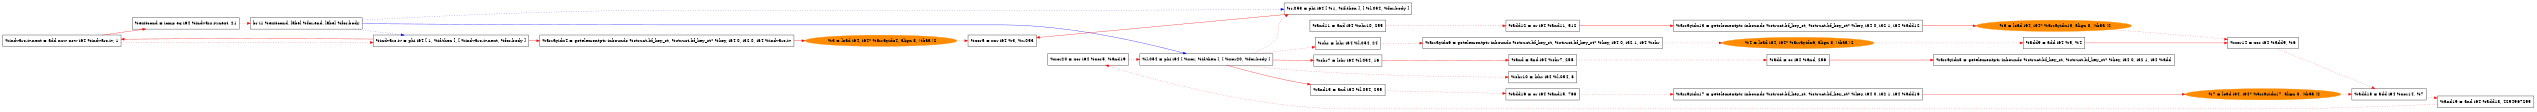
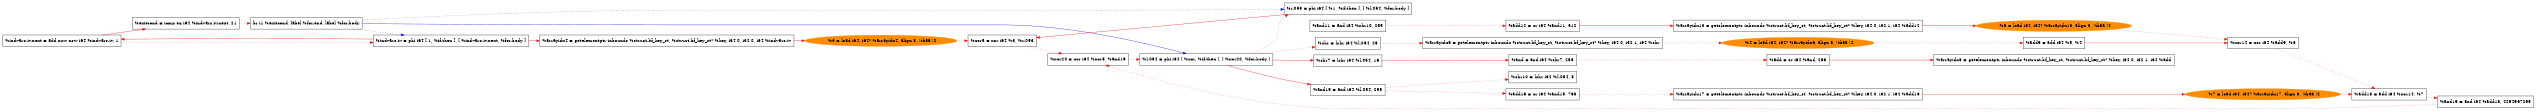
  digraph {
    rankdir=LR
    node [shape=record]
    edge [color=red style=dotted]
    n1 [label="  %indvars.iv.next = add nuw nsw i64 %indvars.iv, 1"]
    n2 [label="  %exitcond = icmp eq i64 %indvars.iv.next, 21"]
    n3 [label="  %indvars.iv = phi i64 [ 1, %if.then ], [ %indvars.iv.next, %for.body ]"]
    n4 [label="  br i1 %exitcond, label %for.end, label %for.body"]
    n5 [label="  %arrayidx4 = getelementptr inbounds %struct.bf_key_st, %struct.bf_key_st* %key, i64 0, i32 0, i64 %indvars.iv"]
    n6 [label="  %l.054 = phi i64 [ %xor, %if.then ], [ %xor20, %for.body ]"]
    n7 [label="  %r.053 = phi i64 [ %1, %if.then ], [ %l.054, %for.body ]"]
-   n8 [label="  %shr = lshr i64 %l.054, 24"]
+   n8 [label="%shr = lshr i64 %l.054, 25"]
    n9 [label="  %shr7 = lshr i64 %l.054, 16"]
    n10 [label="  %shr10 = lshr i64 %l.054, 8"]
    n11 [label="  %and15 = and i64 %l.054, 255"]
    n12 [label="  %xor5 = xor i64 %3, %r.053"]
    n13 [color=darkorange label="  %3 = load i64, i64* %arrayidx4, align 8, !tbaa !2" shape=oval style=filled]
    n14 [label="  %xor20 = xor i64 %xor5, %and19"]
    n15 [label="  %arrayidx6 = getelementptr inbounds %struct.bf_key_st, %struct.bf_key_st* %key, i64 0, i32 1, i64 %shr"]
    n16 [label="  %and = and i64 %shr7, 255"]
    n17 [label="  %add16 = or i64 %and15, 768"]
    n18 [color=darkorange label="  %4 = load i64, i64* %arrayidx6, align 8, !tbaa !2" shape=oval style=filled]
    n19 [label="  %add = or i64 %and, 256"]
    n20 [label="  %and11 = and i64 %shr10, 255"]
    n21 [label="  %add12 = or i64 %and11, 512"]
    n22 [label="  %arrayidx17 = getelementptr inbounds %struct.bf_key_st, %struct.bf_key_st* %key, i64 0, i32 1, i64 %add16"]
    n23 [label="  %add9 = add i64 %5, %4"]
    n24 [label="  %arrayidx8 = getelementptr inbounds %struct.bf_key_st, %struct.bf_key_st* %key, i64 0, i32 1, i64 %add"]
    n25 [label="  %arrayidx13 = getelementptr inbounds %struct.bf_key_st, %struct.bf_key_st* %key, i64 0, i32 1, i64 %add12"]
    n26 [color=darkorange label="  %7 = load i64, i64* %arrayidx17, align 8, !tbaa !2" shape=oval style=filled]
    n27 [label="  %xor14 = xor i64 %add9, %6"]
    n28 [color=darkorange label="  %6 = load i64, i64* %arrayidx13, align 8, !tbaa !2" shape=oval style=filled]
    n29 [label="  %add18 = add i64 %xor14, %7"]
    n30 [label="  %and19 = and i64 %add18, 4294967295"]
    n1 -> n2 [style=solid]
    n1 -> n3
    n2 -> n4
    n3 -> n1 [style=solid]
    n3 -> n5 [style=solid]
    n4 -> n3 [color=blue]
    n4 -> n6 [color=blue style=solid]
    n4 -> n7 [color=blue]
    n5 -> n13 [style=solid]
    n6 -> n7
    n6 -> n8
    n6 -> n9 [style=solid]
-   n6 -> n10
+   n11 -> n10
    n6 -> n11 [style=solid]
    n7 -> n12 [style=solid]
    n8 -> n15
    n9 -> n16 [style=solid]
    n11 -> n17
+   n12 -> n14
    n13 -> n12
    n14 -> n6
    n15 -> n18
    n16 -> n19
    n17 -> n22
    n18 -> n23
    n19 -> n24 [style=solid]
    n20 -> n21
    n21 -> n25 [style=solid]
    n22 -> n26 [style=solid]
    n23 -> n27 [style=solid]
    n25 -> n28 [style=solid]
    n26 -> n29
    n27 -> n29
    n28 -> n27
    n29 -> n30
    n30 -> n14
  }
